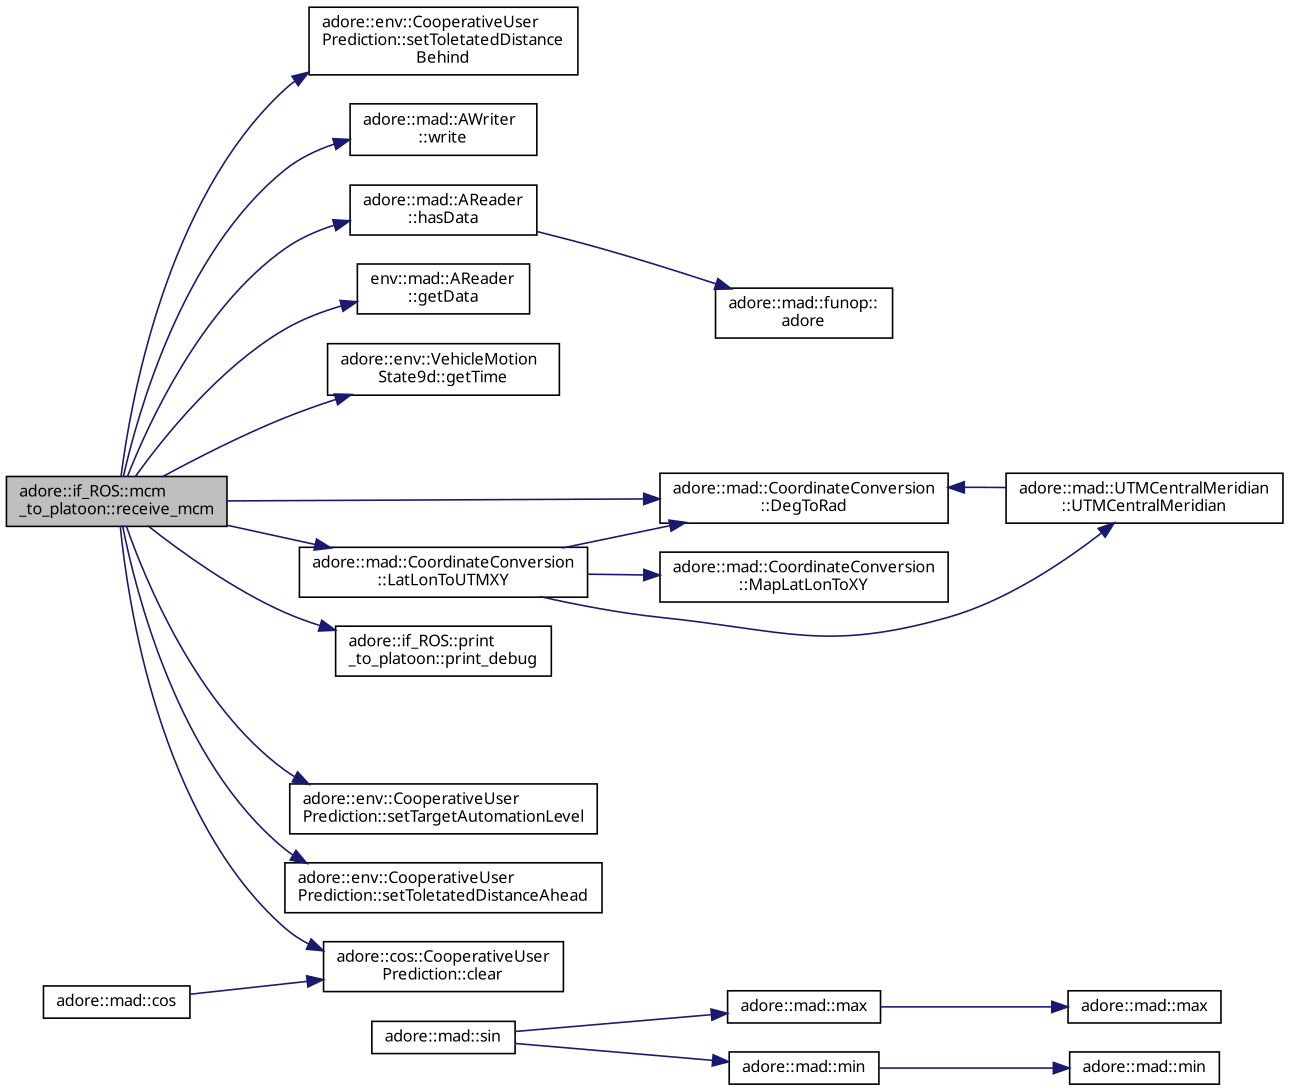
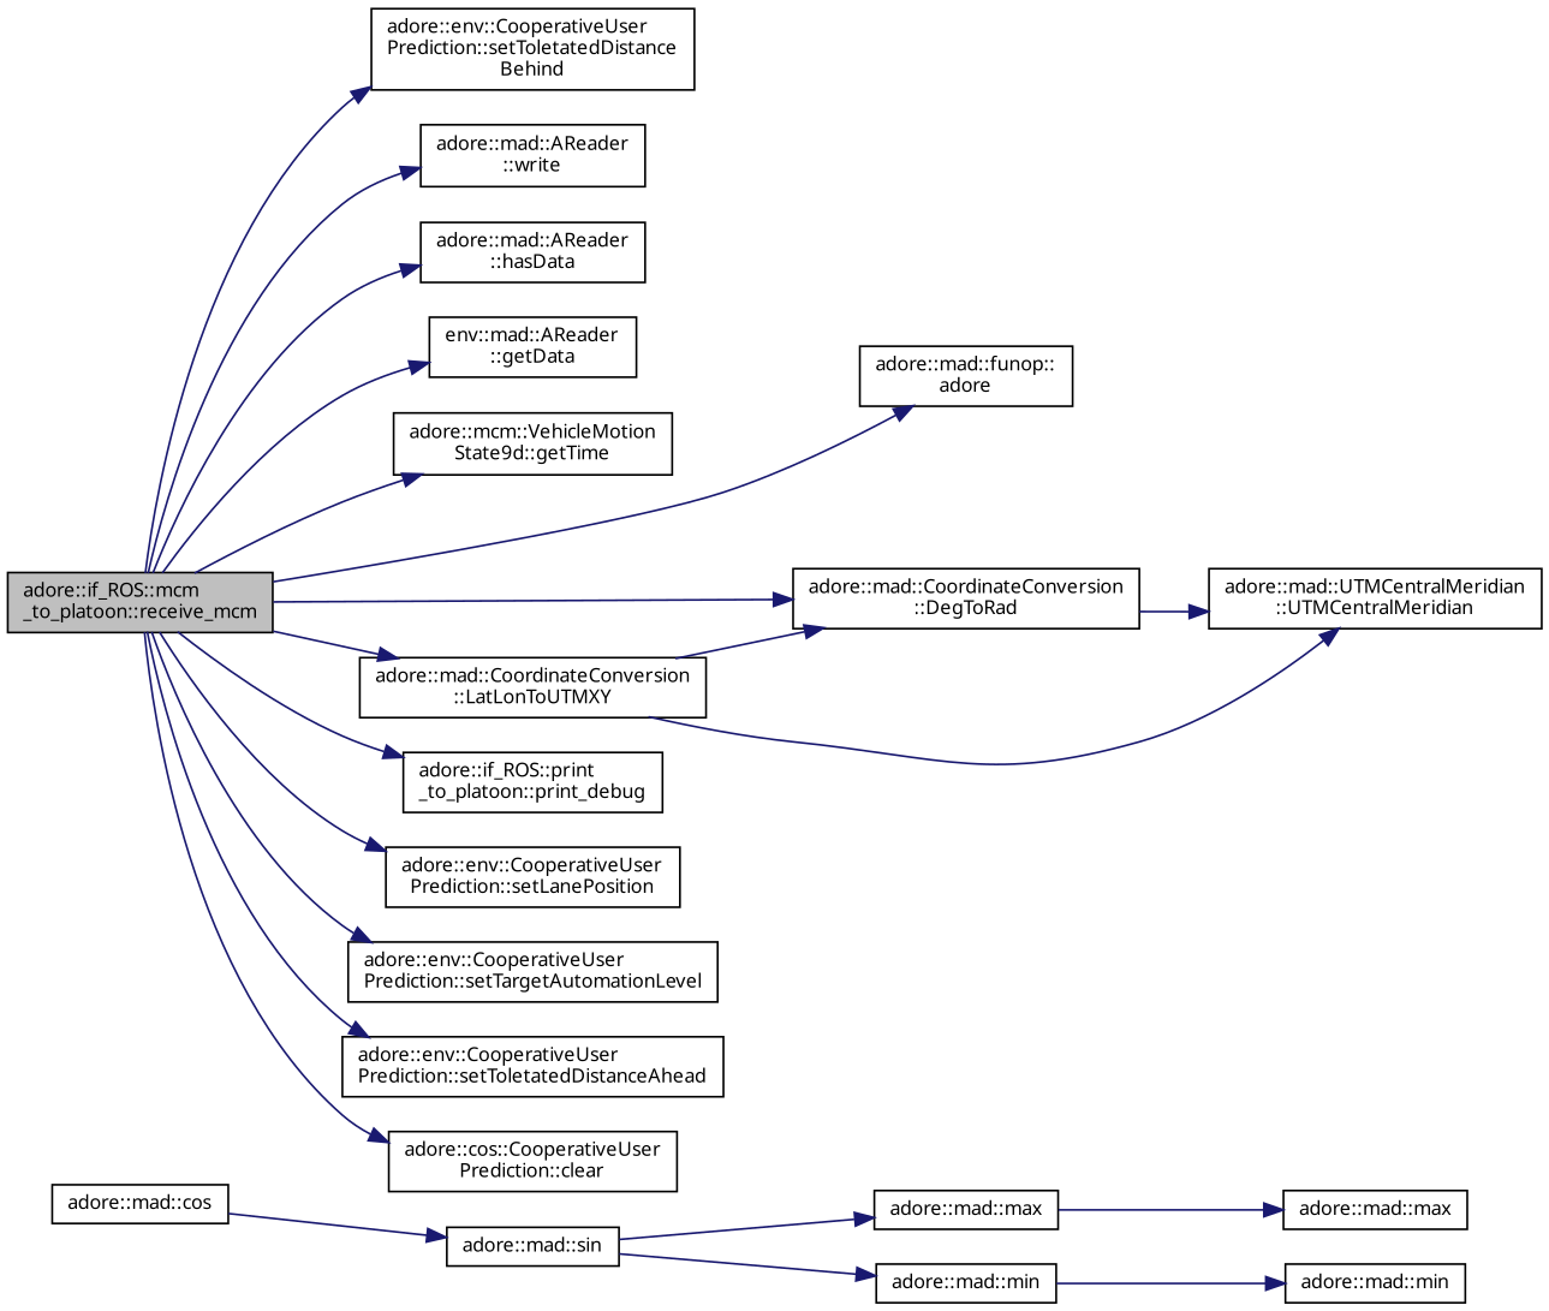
  digraph {
    fontname="Noto Sans"
    rankdir=LR
    node [color=black fillcolor=white fontname="Noto Sans" fontsize=10 shape=record style=filled]
    edge [color=midnightblue fontname="Noto Sans" fontsize=10 labelfontname=Helvetica labelfontsize=10 style=solid]
    n1 [fillcolor=grey75 fontcolor=black height=0.2 label="adore::if_ROS::mcm\l_to_platoon::receive_mcm" width=0.4]
    n2 [height=0.2 label="adore::cos::CooperativeUser\lPrediction::clear" width=0.4]
    n3 [height=0.2 label="adore::mad::CoordinateConversion\l::DegToRad" width=0.4]
    n4 [height=0.2 label="env::mad::AReader\l::getData" width=0.4]
-   n5 [height=0.2 label="adore::env::VehicleMotion\lState9d::getTime" width=0.4]
+   n5 [height=0.2 label="adore::mcm::VehicleMotion\lState9d::getTime" width=0.4]
    n6 [height=0.2 label="adore::mad::AReader\l::hasData" width=0.4]
    n7 [height=0.2 label="adore::mad::funop::\ladore" width=0.4]
    n8 [height=0.2 label="adore::mad::CoordinateConversion\l::LatLonToUTMXY" width=0.4]
    n9 [height=0.2 label="adore::if_ROS::print\l_to_platoon::print_debug" width=0.4]
+   n10 [height=0.2 label="adore::env::CooperativeUser\lPrediction::setLanePosition" width=0.4]
    n11 [height=0.2 label="adore::env::CooperativeUser\lPrediction::setTargetAutomationLevel" width=0.4]
    n12 [height=0.2 label="adore::env::CooperativeUser\lPrediction::setToletatedDistanceAhead" width=0.4]
    n13 [height=0.2 label="adore::env::CooperativeUser\lPrediction::setToletatedDistance\lBehind" width=0.4]
-   n14 [height=0.2 label="adore::mad::AWriter\l::write" width=0.4]
-   n15 [height=0.2 label="adore::mad::CoordinateConversion\l::MapLatLonToXY" width=0.4]
+   n14 [height=0.2 label="adore::mad::AReader\l::write" width=0.4]
    n16 [height=0.2 label="adore::mad::UTMCentralMeridian\l::UTMCentralMeridian" width=0.4]
    n17 [height=0.2 label="adore::mad::cos" width=0.4]
    n18 [height=0.2 label="adore::mad::sin" width=0.4]
    n19 [height=0.2 label="adore::mad::max" width=0.4]
    n20 [height=0.2 label="adore::mad::min" width=0.4]
    n21 [height=0.2 label="adore::mad::max" width=0.4]
    n22 [height=0.2 label="adore::mad::min" width=0.4]
    n1 -> n2
    n1 -> n3
    n1 -> n4
    n1 -> n5
    n1 -> n6
-   n6 -> n7
+   n1 -> n7
    n1 -> n8
    n1 -> n9
+   n1 -> n10
    n1 -> n11
    n1 -> n12
    n1 -> n13
    n1 -> n14
    n8 -> n3
-   n8 -> n15
    n8 -> n16
-   n16 -> n3
-   n17 -> n2
+   n3 -> n16
+   n17 -> n18
    n18 -> n19
    n18 -> n20
    n19 -> n21
    n20 -> n22
  }
